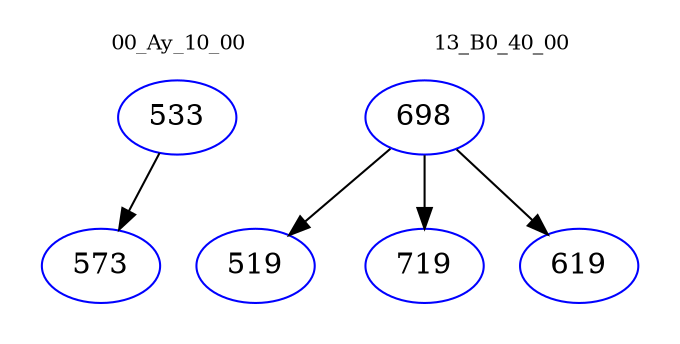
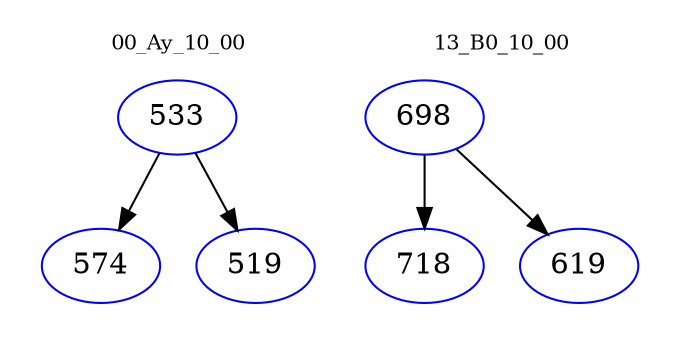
  digraph {
    node [color=blue]
    edge [color=black]
    n1 [label=533]
    n2 [label=519]
-   n3 [label=573]
+   n3 [label=574]
    n4 [label=698]
-   n5 [label=719]
+   n5 [label=718]
    n6 [label=619]
    subgraph cluster_1 {
      color=white
      fontsize=10
      label="00_Ay_10_00"
      n1
      n2
      n3
    }
    subgraph cluster_2 {
      color=white
      fontsize=10
-     label="13_B0_40_00"
+     label="13_B0_10_00"
      n4
      n5
      n6
    }
-   n4 -> n2
+   n1 -> n2
    n1 -> n3
    n4 -> n5
    n4 -> n6
  }
